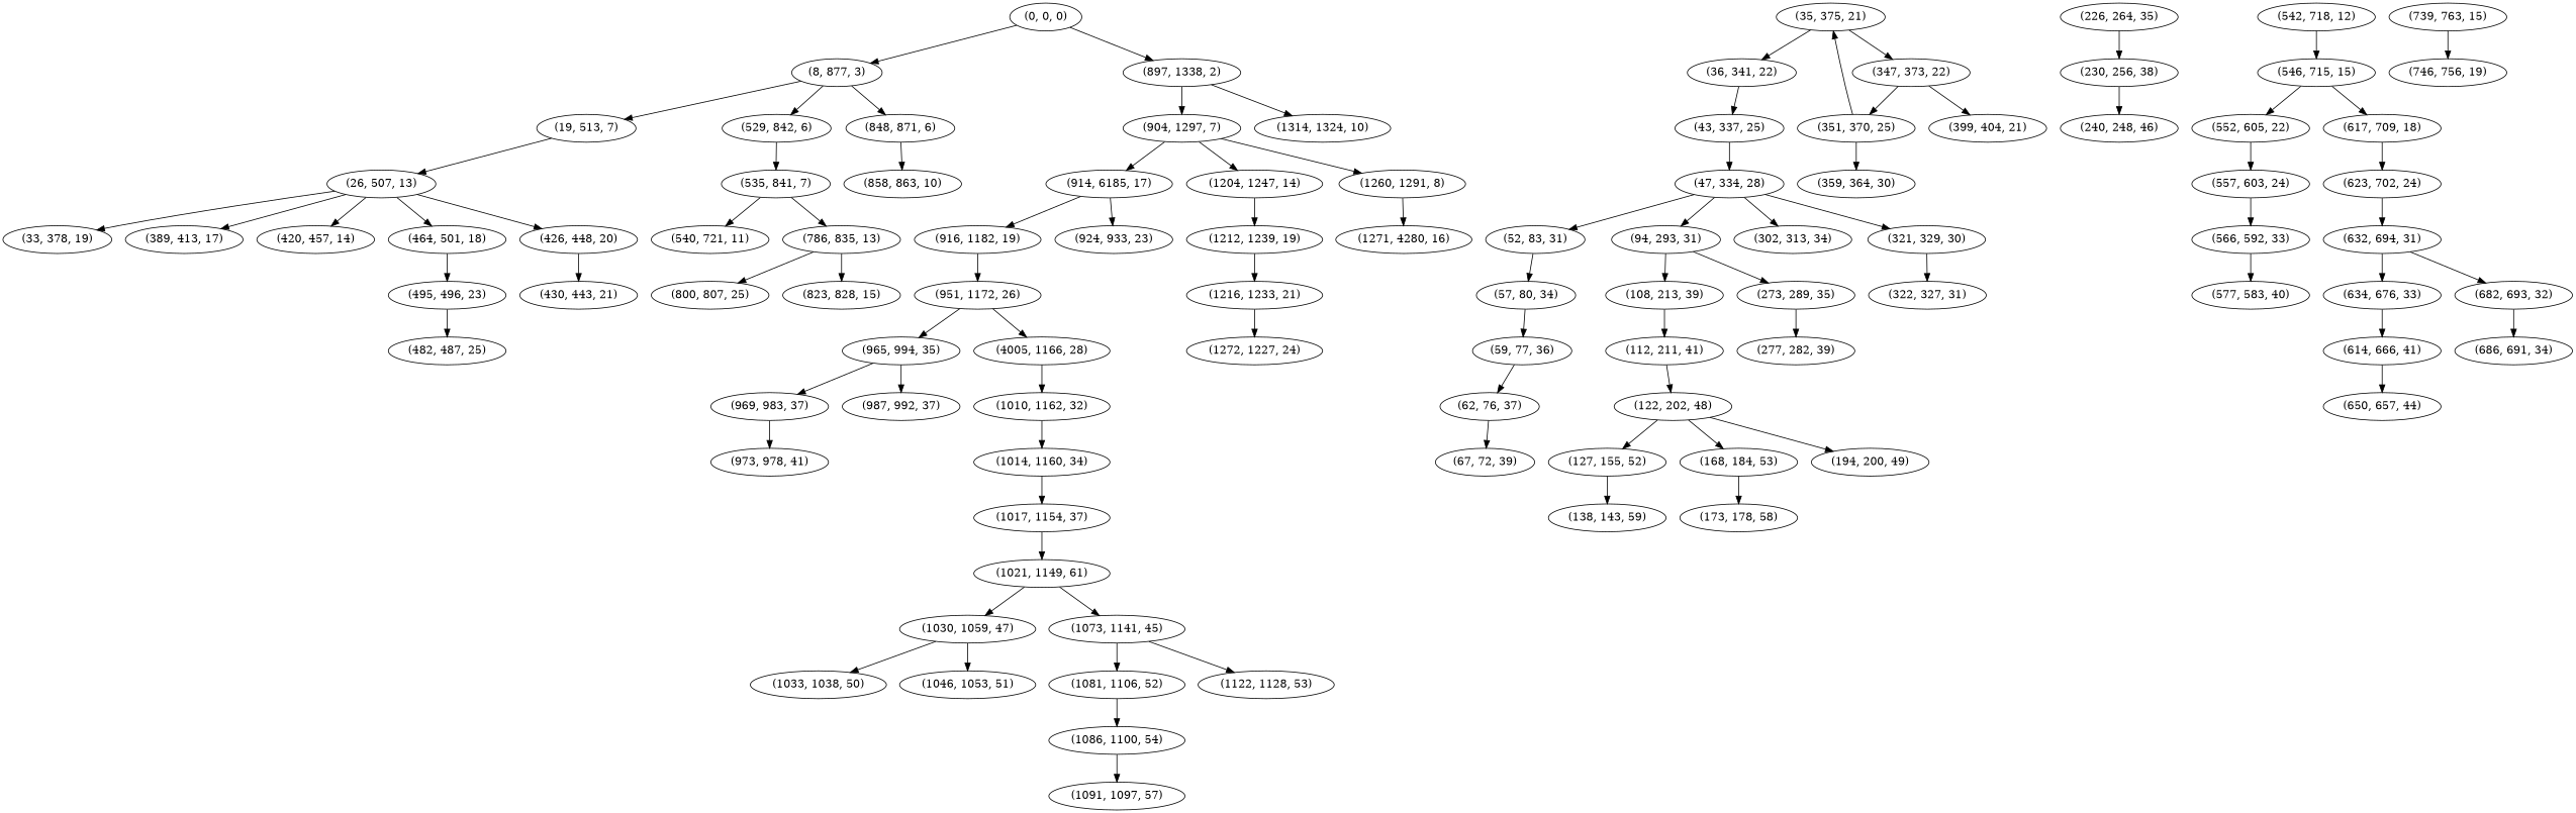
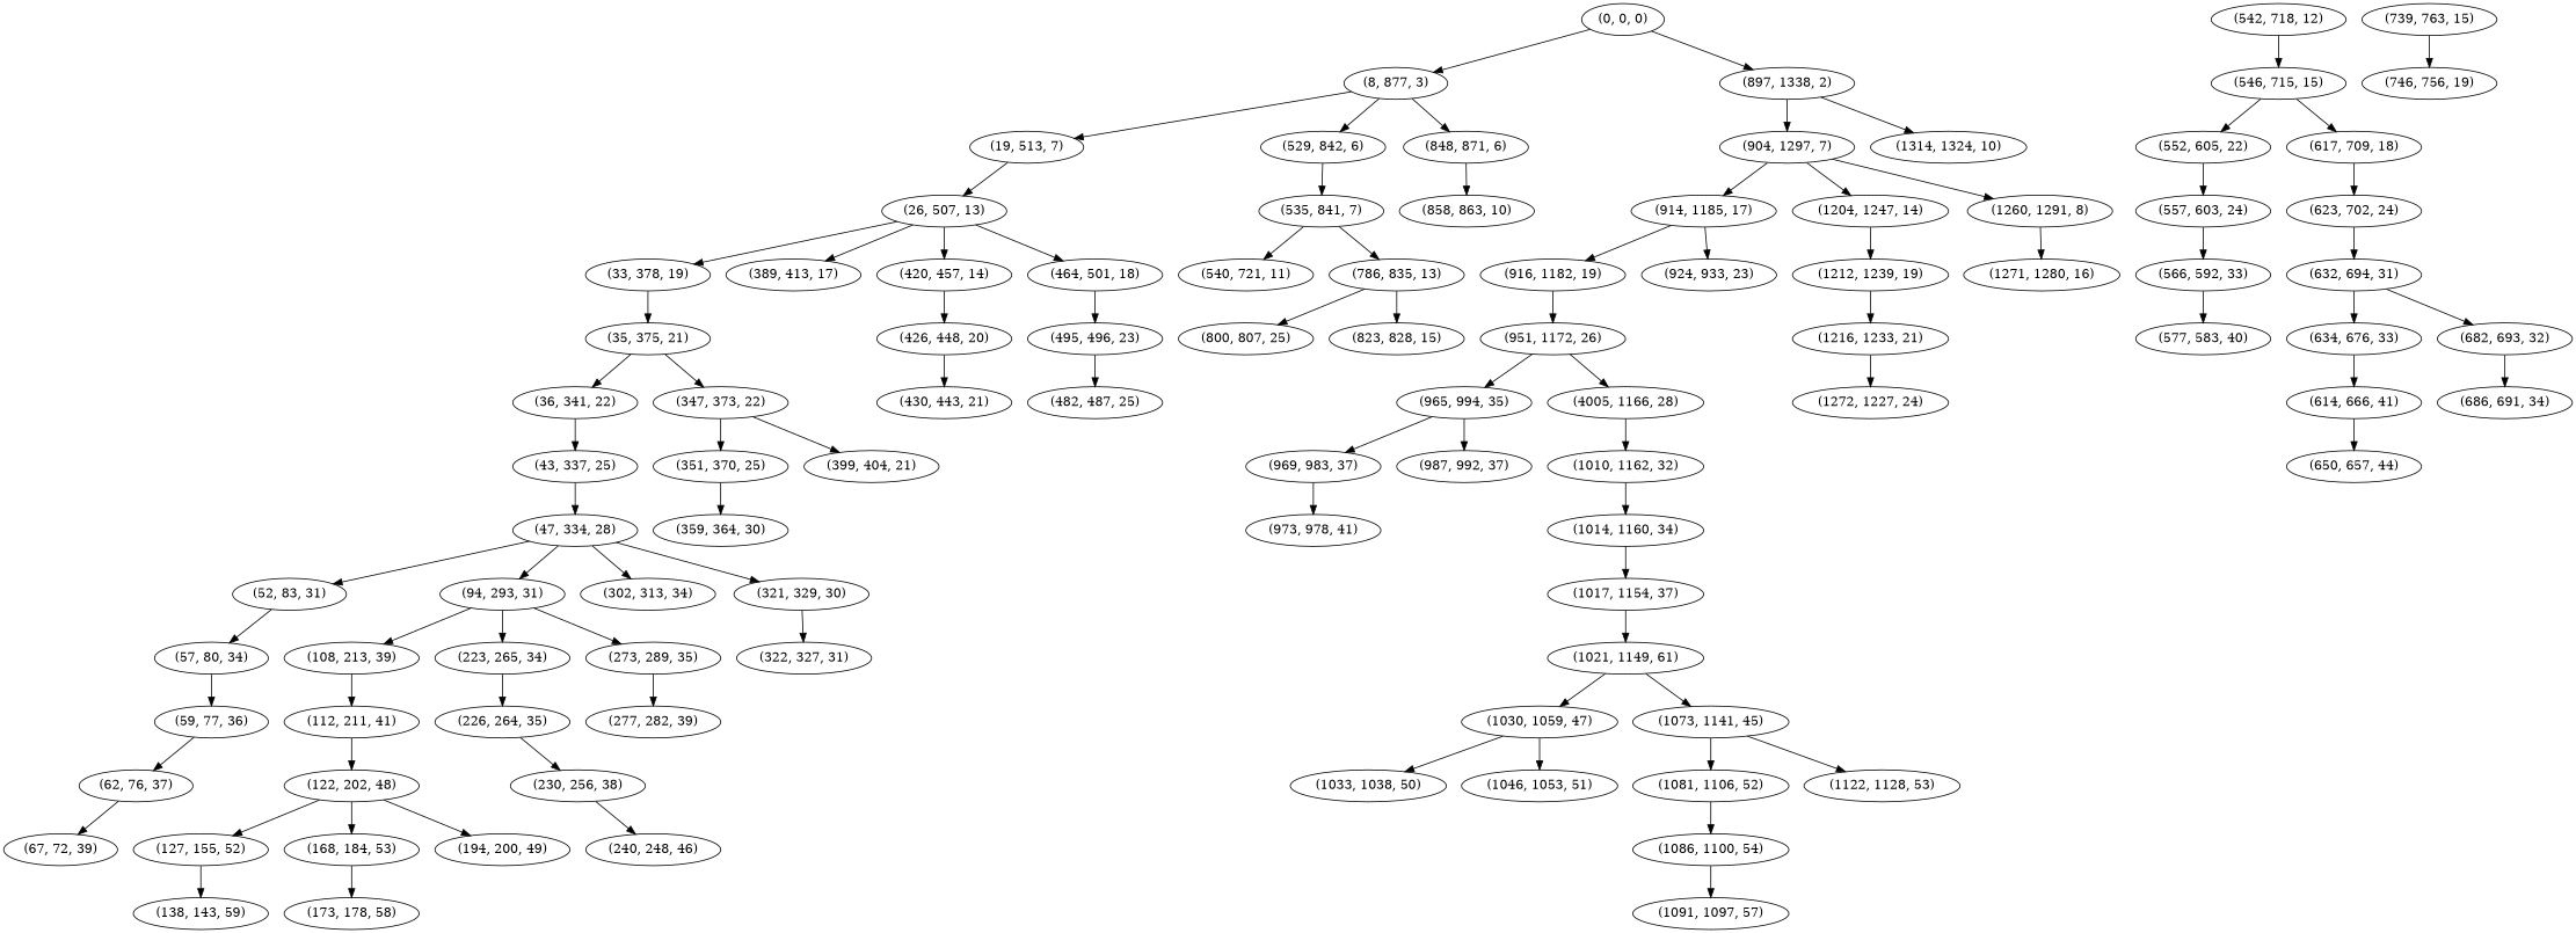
  digraph {
    "(0, 0, 0)"
    "(8, 877, 3)"
    "(897, 1338, 2)"
    "(19, 513, 7)"
    "(529, 842, 6)"
    "(848, 871, 6)"
    "(904, 1297, 7)"
    "(1314, 1324, 10)"
    "(26, 507, 13)"
    "(535, 841, 7)"
    "(858, 863, 10)"
    "(33, 378, 19)"
    "(389, 413, 17)"
    "(420, 457, 14)"
    "(464, 501, 18)"
    "(35, 375, 21)"
    "(426, 448, 20)"
    n18 [label="(495, 496, 23)"]
    "(36, 341, 22)"
    "(347, 373, 22)"
    "(43, 337, 25)"
    "(351, 370, 25)"
    "(399, 404, 21)"
    "(47, 334, 28)"
    "(52, 83, 31)"
    "(94, 293, 31)"
    "(302, 313, 34)"
    "(321, 329, 30)"
    "(57, 80, 34)"
    "(108, 213, 39)"
+   "(223, 265, 34)"
    "(273, 289, 35)"
    "(322, 327, 31)"
    "(59, 77, 36)"
    "(62, 76, 37)"
    "(67, 72, 39)"
    "(112, 211, 41)"
    "(226, 264, 35)"
    "(277, 282, 39)"
    "(122, 202, 48)"
    "(127, 155, 52)"
    "(168, 184, 53)"
    "(194, 200, 49)"
    "(138, 143, 59)"
    "(173, 178, 58)"
    "(230, 256, 38)"
    "(240, 248, 46)"
    "(359, 364, 30)"
    "(430, 443, 21)"
    "(482, 487, 25)"
    "(540, 721, 11)"
    "(786, 835, 13)"
    "(800, 807, 25)"
    "(823, 828, 15)"
    "(542, 718, 12)"
    "(546, 715, 15)"
    n57 [label="(552, 605, 22)"]
    "(617, 709, 18)"
    "(557, 603, 24)"
    "(623, 702, 24)"
    "(566, 592, 33)"
    "(577, 583, 40)"
    "(632, 694, 31)"
    "(634, 676, 33)"
    "(682, 693, 32)"
    n66 [label="(614, 666, 41)"]
    "(686, 691, 34)"
    "(650, 657, 44)"
    "(739, 763, 15)"
    "(746, 756, 19)"
-   "(914, 1185, 17)" [label="(914, 6185, 17)"]
+   "(914, 1185, 17)"
    "(1204, 1247, 14)"
    "(1260, 1291, 8)"
    "(916, 1182, 19)"
    "(924, 933, 23)"
    "(1212, 1239, 19)"
-   "(1271, 1280, 16)" [label="(1271, 4280, 16)"]
+   "(1271, 1280, 16)"
    "(951, 1172, 26)"
    "(965, 994, 35)"
    n80 [label="(4005, 1166, 28)"]
    "(969, 983, 37)"
    "(987, 992, 37)"
    "(1010, 1162, 32)"
    "(973, 978, 41)"
    "(1014, 1160, 34)"
    "(1017, 1154, 37)"
    n87 [label="(1021, 1149, 61)"]
    "(1030, 1059, 47)"
    "(1073, 1141, 45)"
    "(1033, 1038, 50)"
    "(1046, 1053, 51)"
    "(1081, 1106, 52)"
    "(1122, 1128, 53)"
    "(1086, 1100, 54)"
    "(1091, 1097, 57)"
    "(1216, 1233, 21)"
    n97 [label="(1272, 1227, 24)"]
    "(0, 0, 0)" -> "(8, 877, 3)"
    "(0, 0, 0)" -> "(897, 1338, 2)"
    "(8, 877, 3)" -> "(19, 513, 7)"
    "(8, 877, 3)" -> "(529, 842, 6)"
    "(8, 877, 3)" -> "(848, 871, 6)"
    "(897, 1338, 2)" -> "(904, 1297, 7)"
    "(897, 1338, 2)" -> "(1314, 1324, 10)"
    "(19, 513, 7)" -> "(26, 507, 13)"
    "(529, 842, 6)" -> "(535, 841, 7)"
    "(848, 871, 6)" -> "(858, 863, 10)"
    "(904, 1297, 7)" -> "(914, 1185, 17)"
    "(904, 1297, 7)" -> "(1204, 1247, 14)"
    "(904, 1297, 7)" -> "(1260, 1291, 8)"
    "(26, 507, 13)" -> "(33, 378, 19)"
    "(26, 507, 13)" -> "(389, 413, 17)"
    "(26, 507, 13)" -> "(420, 457, 14)"
    "(26, 507, 13)" -> "(464, 501, 18)"
    "(535, 841, 7)" -> "(540, 721, 11)"
    "(535, 841, 7)" -> "(786, 835, 13)"
-   "(351, 370, 25)" -> "(35, 375, 21)"
-   "(26, 507, 13)" -> "(426, 448, 20)"
+   "(33, 378, 19)" -> "(35, 375, 21)"
+   "(420, 457, 14)" -> "(426, 448, 20)"
    "(464, 501, 18)" -> n18
    "(35, 375, 21)" -> "(36, 341, 22)"
    "(35, 375, 21)" -> "(347, 373, 22)"
    "(426, 448, 20)" -> "(430, 443, 21)"
    n18 -> "(482, 487, 25)"
    "(36, 341, 22)" -> "(43, 337, 25)"
    "(347, 373, 22)" -> "(351, 370, 25)"
    "(347, 373, 22)" -> "(399, 404, 21)"
    "(43, 337, 25)" -> "(47, 334, 28)"
    "(351, 370, 25)" -> "(359, 364, 30)"
    "(47, 334, 28)" -> "(52, 83, 31)"
    "(47, 334, 28)" -> "(94, 293, 31)"
    "(47, 334, 28)" -> "(302, 313, 34)"
    "(47, 334, 28)" -> "(321, 329, 30)"
    "(52, 83, 31)" -> "(57, 80, 34)"
    "(94, 293, 31)" -> "(108, 213, 39)"
+   "(94, 293, 31)" -> "(223, 265, 34)"
    "(94, 293, 31)" -> "(273, 289, 35)"
    "(321, 329, 30)" -> "(322, 327, 31)"
    "(57, 80, 34)" -> "(59, 77, 36)"
    "(108, 213, 39)" -> "(112, 211, 41)"
+   "(223, 265, 34)" -> "(226, 264, 35)"
    "(273, 289, 35)" -> "(277, 282, 39)"
    "(59, 77, 36)" -> "(62, 76, 37)"
    "(62, 76, 37)" -> "(67, 72, 39)"
    "(112, 211, 41)" -> "(122, 202, 48)"
    "(226, 264, 35)" -> "(230, 256, 38)"
    "(122, 202, 48)" -> "(127, 155, 52)"
    "(122, 202, 48)" -> "(168, 184, 53)"
    "(122, 202, 48)" -> "(194, 200, 49)"
    "(127, 155, 52)" -> "(138, 143, 59)"
    "(168, 184, 53)" -> "(173, 178, 58)"
    "(230, 256, 38)" -> "(240, 248, 46)"
    "(786, 835, 13)" -> "(800, 807, 25)"
    "(786, 835, 13)" -> "(823, 828, 15)"
    "(542, 718, 12)" -> "(546, 715, 15)"
    "(546, 715, 15)" -> n57
    "(546, 715, 15)" -> "(617, 709, 18)"
    n57 -> "(557, 603, 24)"
    "(617, 709, 18)" -> "(623, 702, 24)"
    "(557, 603, 24)" -> "(566, 592, 33)"
    "(623, 702, 24)" -> "(632, 694, 31)"
    "(566, 592, 33)" -> "(577, 583, 40)"
    "(632, 694, 31)" -> "(634, 676, 33)"
    "(632, 694, 31)" -> "(682, 693, 32)"
    "(634, 676, 33)" -> n66
    "(682, 693, 32)" -> "(686, 691, 34)"
    n66 -> "(650, 657, 44)"
    "(739, 763, 15)" -> "(746, 756, 19)"
    "(914, 1185, 17)" -> "(916, 1182, 19)"
    "(914, 1185, 17)" -> "(924, 933, 23)"
    "(1204, 1247, 14)" -> "(1212, 1239, 19)"
    "(1260, 1291, 8)" -> "(1271, 1280, 16)"
    "(916, 1182, 19)" -> "(951, 1172, 26)"
    "(1212, 1239, 19)" -> "(1216, 1233, 21)"
    "(951, 1172, 26)" -> "(965, 994, 35)"
    "(951, 1172, 26)" -> n80
    "(965, 994, 35)" -> "(969, 983, 37)"
    "(965, 994, 35)" -> "(987, 992, 37)"
    n80 -> "(1010, 1162, 32)"
    "(969, 983, 37)" -> "(973, 978, 41)"
    "(1010, 1162, 32)" -> "(1014, 1160, 34)"
    "(1014, 1160, 34)" -> "(1017, 1154, 37)"
    "(1017, 1154, 37)" -> n87
    n87 -> "(1030, 1059, 47)"
    n87 -> "(1073, 1141, 45)"
    "(1030, 1059, 47)" -> "(1033, 1038, 50)"
    "(1030, 1059, 47)" -> "(1046, 1053, 51)"
    "(1073, 1141, 45)" -> "(1081, 1106, 52)"
    "(1073, 1141, 45)" -> "(1122, 1128, 53)"
    "(1081, 1106, 52)" -> "(1086, 1100, 54)"
    "(1086, 1100, 54)" -> "(1091, 1097, 57)"
    "(1216, 1233, 21)" -> n97
  }
